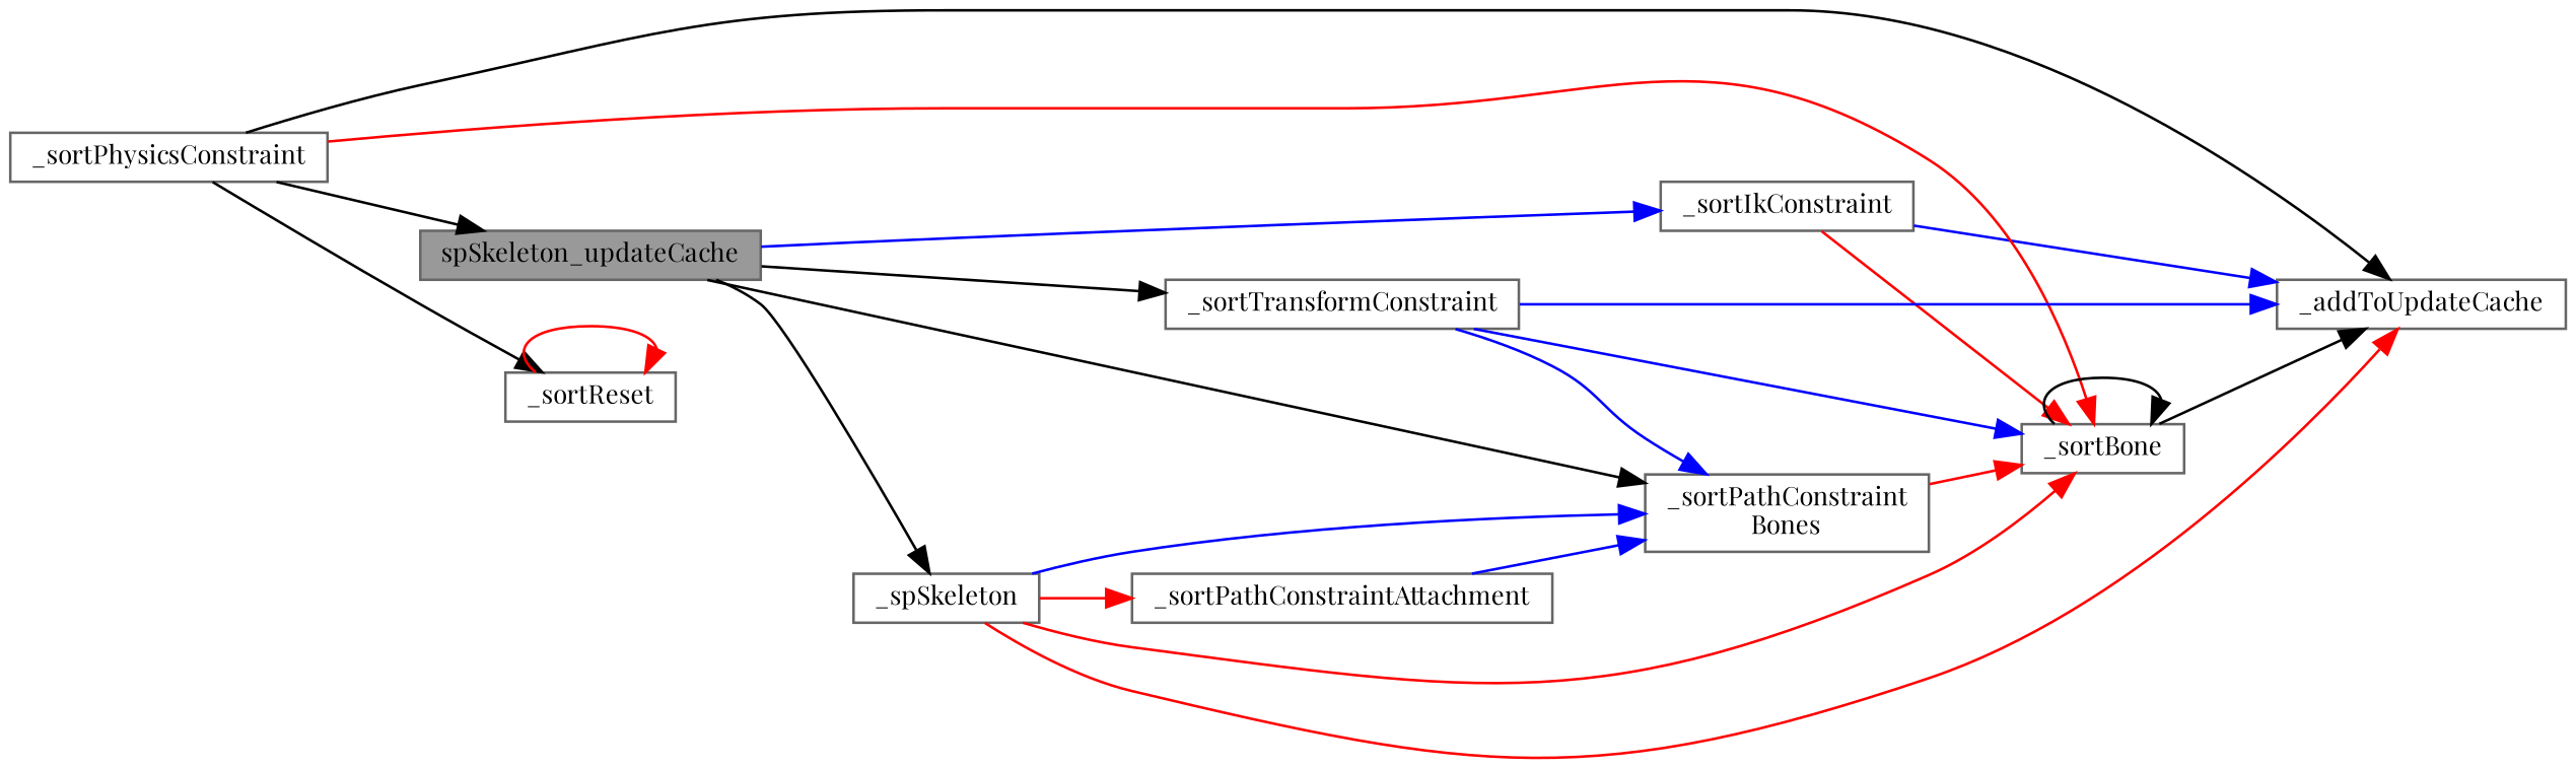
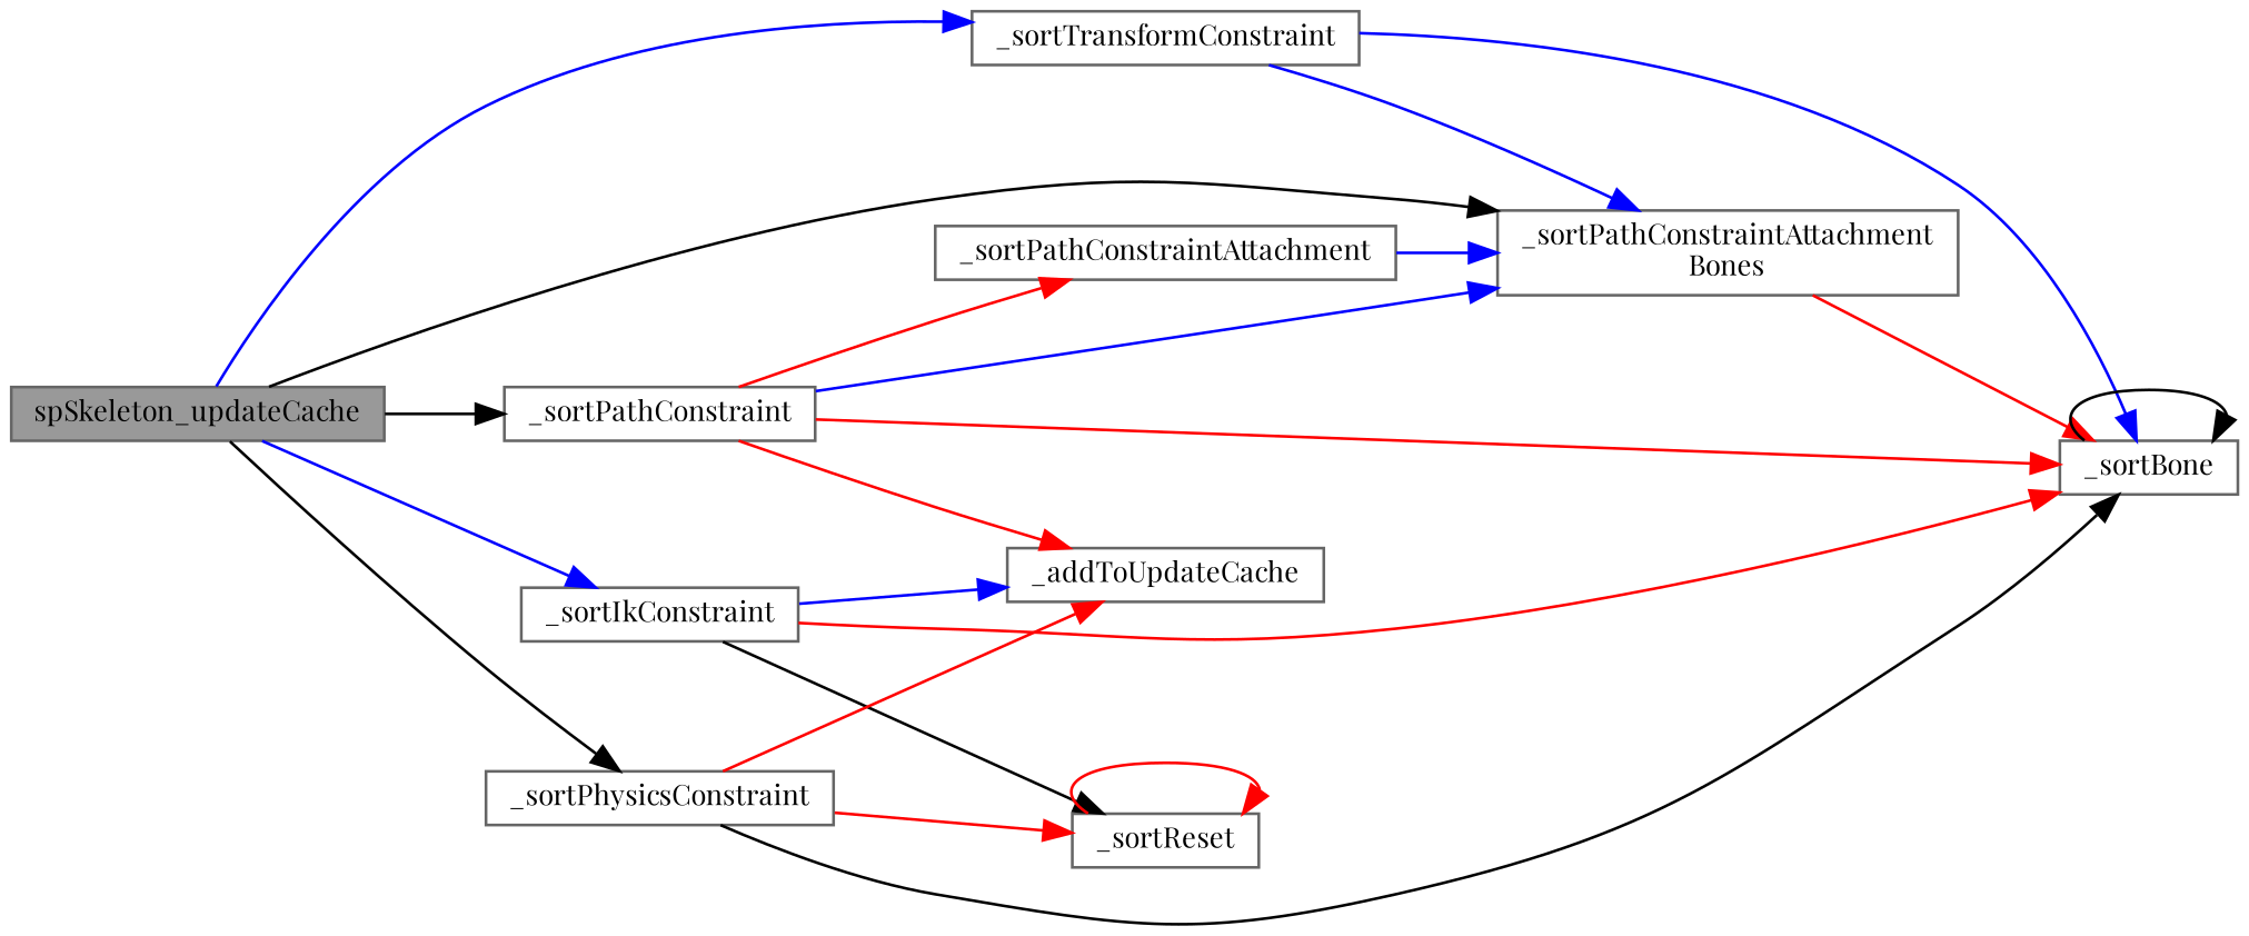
  digraph {
    fontname="Playfair Display"
    rankdir=LR
    node [color=grey40 fillcolor=white fontname="Playfair Display" fontsize=10 shape=box style=filled]
    edge [color=blue fontname="Playfair Display" fontsize=10 labelfontname=Helvetica labelfontsize=10 style=solid]
    n1 [color=gray40 fillcolor=grey60 fontcolor=black height=0.2 label=spSkeleton_updateCache width=0.4]
    n2 [height=0.2 label=_sortIkConstraint width=0.4]
-   n3 [height=0.2 label=_spSkeleton width=0.4]
+   n3 [height=0.2 label=_sortPathConstraint width=0.4]
    n4 [height=0.2 label=_sortPhysicsConstraint width=0.4]
    n5 [height=0.2 label=_sortTransformConstraint width=0.4]
-   n6 [height=0.2 label="_sortPathConstraint\lBones" width=0.4]
+   n6 [height=0.2 label="_sortPathConstraintAttachment\lBones" width=0.4]
    n7 [height=0.2 label=_sortBone width=0.4]
    n8 [height=0.2 label=_addToUpdateCache width=0.4]
    n9 [height=0.2 label=_sortReset width=0.4]
    n10 [height=0.2 label=_sortPathConstraintAttachment width=0.4]
    n1 -> n2
    n1 -> n3 [color=black]
-   n4 -> n1 [color=black]
-   n1 -> n5 [color=black]
+   n1 -> n4 [color=black]
+   n1 -> n5
    n1 -> n6 [color=black]
    n2 -> n7 [color=red]
    n2 -> n8
+   n2 -> n9 [color=black]
    n3 -> n6
    n3 -> n7 [color=red]
    n3 -> n8 [color=red]
    n3 -> n10 [color=red]
-   n4 -> n7 [color=red]
-   n4 -> n8 [color=black]
-   n4 -> n9 [color=black]
+   n4 -> n7 [color=black]
+   n4 -> n8 [color=red]
+   n4 -> n9 [color=red]
    n5 -> n6
    n5 -> n7
-   n5 -> n8
    n6 -> n7 [color=red]
    n7 -> n7 [color=black]
-   n7 -> n8 [color=black]
    n9 -> n9 [color=red]
    n10 -> n6
  }
